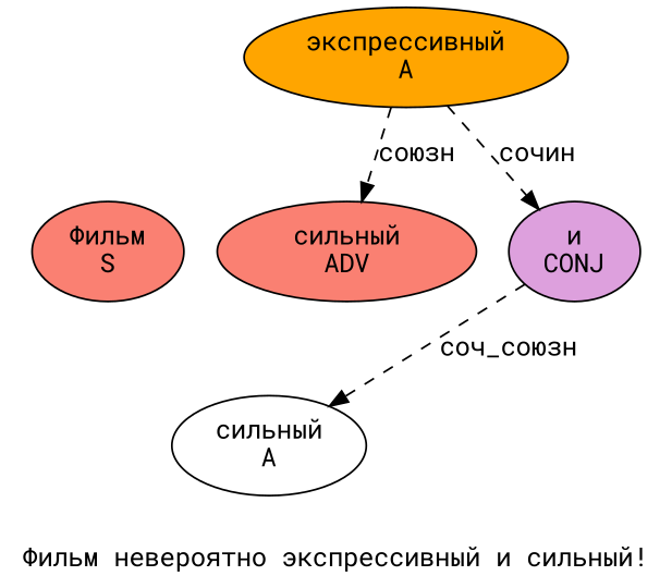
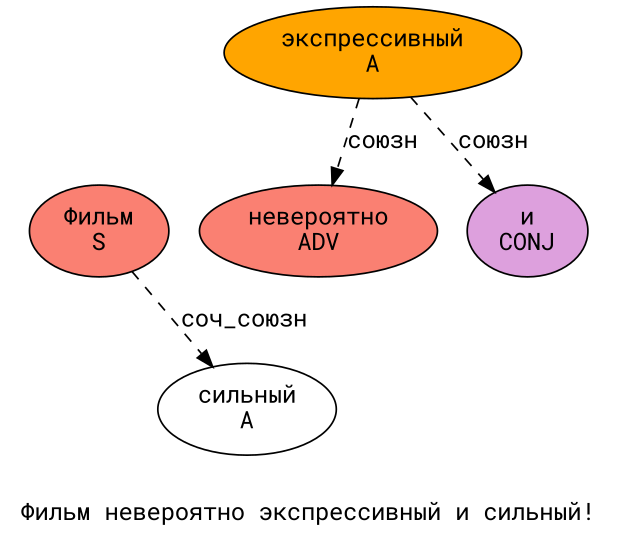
  digraph {
    fontname="Roboto Mono"
    label="Фильм невероятно экспрессивный и сильный!"
    node [fillcolor=salmon fontname="Roboto Mono" penwidth=1 shape=ellipse style=filled]
    edge [fontname="Roboto Mono" style=dashed]
    n1 [label="Фильм\nS"]
-   n2 [label="сильный\nADV"]
+   n2 [label="невероятно\nADV"]
    n3 [fillcolor=orange label="экспрессивный\nA"]
    n4 [fillcolor=plum label="и\nCONJ"]
    n5 [fillcolor=white label="сильный\nA"]
    n3 -> n2 [label="союзн"]
-   n3 -> n4 [label="сочин"]
-   n4 -> n5 [label="соч_союзн"]
+   n3 -> n4 [label="союзн"]
+   n1 -> n5 [label="соч_союзн"]
  }
